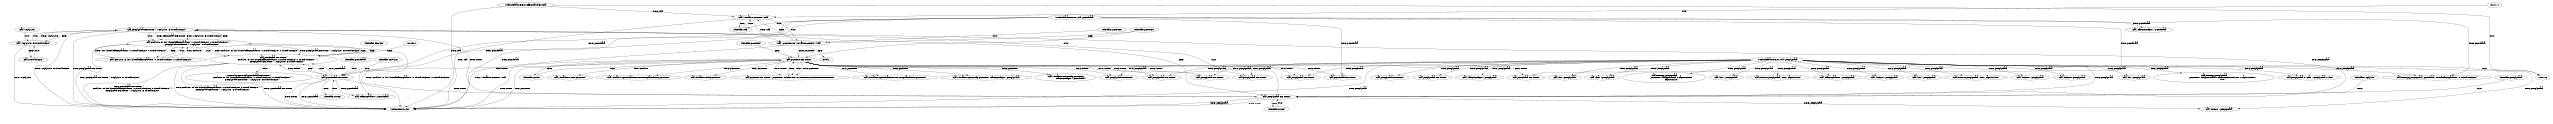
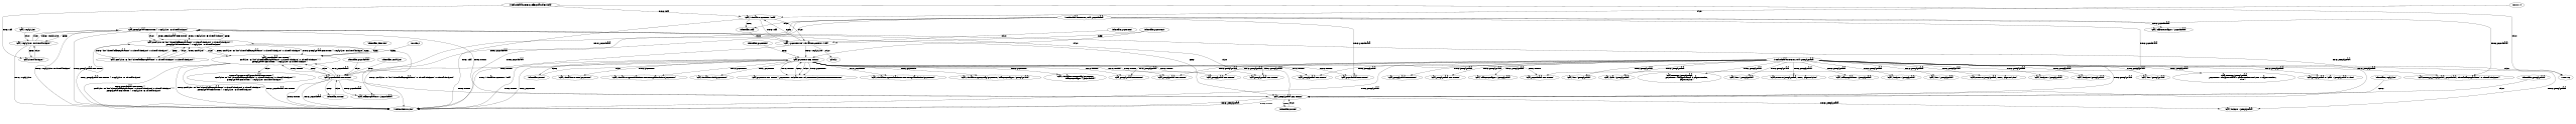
  digraph {
    n1 [label="(Call,pReplyData == NULL || *replySize != sizeof(int32_t))"]
    n2 [label="(Call,pReplyData == NULL)"]
    n3 [label="(Call,*replySize != sizeof(int32_t))"]
    n4 [label="(Call,cmdSize != (int)(sizeof(effect_param_t) + sizeof(uint32_t) + sizeof(uint32_t)) ||\n            pReplyData == NULL || *replySize != sizeof(int32_t))"]
    n5 [label="(MethodReturn,int)"]
    n6 [label="(Call,(int32_t *)pReplyData)"]
    n7 [label="(Identifier,NULL)"]
    n8 [label="(Call,sizeof(int32_t))"]
    n9 [label="(Call,pCmdData == NULL ||\n             cmdSize != (int)(sizeof(effect_param_t) + sizeof(uint32_t) + sizeof(uint32_t)) ||\n            pReplyData == NULL || *replySize != sizeof(int32_t))"]
    n10 [label="(Call,cmdSize != (int)(sizeof(effect_param_t) + sizeof(uint32_t) + sizeof(uint32_t)))"]
    n11 [label="(MethodParameterIn,void *pReplyData)"]
    n12 [label="(Call,memset(pReplyData, 0x80, captureSize))"]
    n13 [label="(Call,(int32_t *)pReplyData)"]
    n14 [label="(Call,(int32_t*)pReplyData)"]
    n15 [label="(Call,pReplyData == NULL)"]
    n16 [label="(Call,(int *)pReplyData)"]
    n17 [label="(Call,memcpy(pReplyData,\n                           pContext->mCaptureBuf + CAPTURE_BUF_SIZE + capturePoint,\n                           size))"]
    n18 [label="(Call,pReplyData = (char *)pReplyData + size)"]
    n19 [label="(Call,pReplyData == NULL)"]
    n20 [label="(Call,pReplyData == NULL)"]
    n21 [label="(Call,(effect_config_t *)pReplyData)"]
    n22 [label="(Call,pReplyData == NULL)"]
    n23 [label="(Call,(int *)pReplyData)"]
    n24 [label="(Call,(char *)pReplyData)"]
    n25 [label="(Call,memcpy(pReplyData,\n                       pContext->mCaptureBuf + capturePoint,\n                       captureSize))"]
    n26 [label="(Call,(int *) pReplyData)"]
    n27 [label="(Call,pReplyData == NULL)"]
    n28 [label="(Call,memset(pReplyData, 0x80, captureSize))"]
    n29 [label="(Call,pReplyData == NULL)"]
    n30 [label="(Call,(effect_param_t *)pReplyData)"]
    n31 [label="(Call,(int32_t *)pReplyData)"]
    n32 [label="(Call,memcpy(pReplyData, pCmdData, sizeof(effect_param_t) + sizeof(uint32_t)))"]
    n33 [label="(Call,pReplyData == NULL)"]
    n34 [label="(Call,(int *) pReplyData)"]
    1000102
    n36 [label="(Call,pCmdData == NULL)"]
    n37 [label="(Identifier,NULL)"]
    n38 [label="(Call,(effect_param_t *)pCmdData)"]
    n39 [label="(ControlStructure,if (pCmdData == NULL ||\n             cmdSize != (int)(sizeof(effect_param_t) + sizeof(uint32_t) + sizeof(uint32_t)) ||\n            pReplyData == NULL || *replySize != sizeof(int32_t)))"]
    n40 [label="(MethodParameterIn,void *pCmdData)"]
    n41 [label="(Call,pCmdData == NULL)"]
    n42 [label="(Call,pCmdData == NULL)"]
    n43 [label="(Call,(effect_config_t *) pCmdData)"]
    n44 [label="(Identifier,self)"]
    n45 [label="(Call,pContext == NULL)"]
    n46 [label="(Call,Visualizer_getDeltaTimeMsFromUpdatedTime(pContext))"]
    n47 [label="(Call,Visualizer_getConfig(pContext, (effect_config_t *)pReplyData))"]
    n48 [label="(Call,Visualizer_setConfig(pContext,\n                 (effect_config_t *) pCmdData))"]
    n49 [label="(Identifier,NULL)"]
    n50 [label="(Call,Visualizer_reset(pContext))"]
    n51 [label="(Call,Visualizer_getDeltaTimeMsFromUpdatedTime(pContext))"]
    n52 [label="(Call,Visualizer_init(pContext))"]
    n53 [label="(Call,pContext == NULL || pContext->mState == VISUALIZER_STATE_UNINITIALIZED)"]
    n54 [label="(Call,* pContext = (VisualizerContext *)self)"]
    n55 [label="(Call,(VisualizerContext *)self)"]
    n56 [label="(Block,)"]
    n57 [label="(MethodParameterIn,effect_handle_t self)"]
    n58 [label="(Identifier,cmdSize)"]
    n59 [label="(Identifier,pContext)"]
    n60 [label="(Call,*replySize)"]
    n61 [label="(Identifier,replySize)"]
    n62 [label="(Identifier,EINVAL)"]
    n63 [label="(Identifier,pContext)"]
    n64 [label="(Identifier,pCmdData)"]
    n65 [label="(Identifier,pContext)"]
    n66 [label="(Identifier,pReplyData)"]
    1000114
    1000502
    n1 -> n2 [label="CFG: "]
    n1 -> n3 [label="CFG: "]
    n1 -> n4 [label="AST: "]
    n1 -> n4 [label="DDG: pReplyData == NULL"]
    n1 -> n4 [label="DDG: *replySize != sizeof(int32_t)"]
    n1 -> n5 [label="DDG: *replySize != sizeof(int32_t)"]
    n1 -> n5 [label="DDG: pReplyData == NULL"]
    n2 -> n1 [label="AST: "]
    n2 -> n1 [label="DDG: pReplyData"]
    n2 -> n1 [label="DDG: NULL"]
    n2 -> n5 [label="DDG: NULL"]
    n2 -> n5 [label="DDG: pReplyData"]
    n2 -> n6 [label="DDG: pReplyData"]
    n2 -> n7 [label="CFG: "]
    n3 -> n1 [label="AST: "]
    n3 -> n1 [label="DDG: *replySize"]
    n3 -> n5 [label="DDG: *replySize"]
    n3 -> n8 [label="CFG: "]
    n4 -> n1 [label="CFG: "]
    n4 -> n5 [label="DDG: pReplyData == NULL || *replySize != sizeof(int32_t)"]
    n4 -> n5 [label="DDG: cmdSize != (int)(sizeof(effect_param_t) + sizeof(uint32_t) + sizeof(uint32_t))"]
    n4 -> n9 [label="AST: "]
    n4 -> n9 [label="DDG: cmdSize != (int)(sizeof(effect_param_t) + sizeof(uint32_t) + sizeof(uint32_t))"]
    n4 -> n9 [label="DDG: pReplyData == NULL || *replySize != sizeof(int32_t)"]
    n4 -> n10 [label="CFG: "]
    n7 -> n2 [label="AST: "]
    n8 -> n3 [label="AST: "]
    n9 -> n4 [label="CFG: "]
    n9 -> n5 [label="DDG: pCmdData == NULL ||\n             cmdSize != (int)(sizeof(effect_param_t) + sizeof(uint32_t) + sizeof(uint32_t)) ||\n            pReplyData == NULL || *replySize != sizeof(int32_t)"]
    n9 -> n5 [label="DDG: cmdSize != (int)(sizeof(effect_param_t) + sizeof(uint32_t) + sizeof(uint32_t)) ||\n            pReplyData == NULL || *replySize != sizeof(int32_t)"]
    n9 -> n5 [label="DDG: pCmdData == NULL"]
    n9 -> n36 [label="CFG: "]
    n9 -> n39 [label="AST: "]
    n10 -> n4 [label="AST: "]
    n10 -> n4 [label="DDG: cmdSize"]
    n10 -> n4 [label="DDG: (int)(sizeof(effect_param_t) + sizeof(uint32_t) + sizeof(uint32_t))"]
    n11 -> n2 [label="DDG: pReplyData"]
    n11 -> n5 [label="DDG: pReplyData"]
    n11 -> n6 [label="DDG: pReplyData"]
    n11 -> n12 [label="DDG: pReplyData"]
    n11 -> n13 [label="DDG: pReplyData"]
    n11 -> n14 [label="DDG: pReplyData"]
    n11 -> n15 [label="DDG: pReplyData"]
    n11 -> n16 [label="DDG: pReplyData"]
    n11 -> n17 [label="DDG: pReplyData"]
    n11 -> n18 [label="DDG: pReplyData"]
    n11 -> n19 [label="DDG: pReplyData"]
    n11 -> n20 [label="DDG: pReplyData"]
    n11 -> n21 [label="DDG: pReplyData"]
    n11 -> n22 [label="DDG: pReplyData"]
    n11 -> n23 [label="DDG: pReplyData"]
    n11 -> n24 [label="DDG: pReplyData"]
    n11 -> n25 [label="DDG: pReplyData"]
    n11 -> n26 [label="DDG: pReplyData"]
    n11 -> n27 [label="DDG: pReplyData"]
    n11 -> n28 [label="DDG: pReplyData"]
    n11 -> n29 [label="DDG: pReplyData"]
    n11 -> n30 [label="DDG: pReplyData"]
    n11 -> n31 [label="DDG: pReplyData"]
    n11 -> n32 [label="DDG: pReplyData"]
    n11 -> n33 [label="DDG: pReplyData"]
    n11 -> n34 [label="DDG: pReplyData"]
    n11 -> 1000102 [label="AST: "]
    n36 -> n2 [label="DDG: NULL"]
    n36 -> n5 [label="DDG: NULL"]
    n36 -> n5 [label="DDG: pCmdData"]
    n36 -> n9 [label="AST: "]
    n36 -> n9 [label="DDG: pCmdData"]
    n36 -> n9 [label="DDG: NULL"]
    n36 -> n37 [label="CFG: "]
    n36 -> n38 [label="DDG: pCmdData"]
    n37 -> n36 [label="AST: "]
    n40 -> n5 [label="DDG: pCmdData"]
    n40 -> n32 [label="DDG: pCmdData"]
    n40 -> n36 [label="DDG: pCmdData"]
    n40 -> n38 [label="DDG: pCmdData"]
    n40 -> n41 [label="DDG: pCmdData"]
    n40 -> n42 [label="DDG: pCmdData"]
    n40 -> n43 [label="DDG: pCmdData"]
    n40 -> n44 [label="AST: "]
-   n44 -> n55 [label="AST: "]
+   n44 -> n54 [label="AST: "]
    n45 -> n5 [label="DDG: NULL"]
    n45 -> n5 [label="DDG: pContext"]
    n45 -> n15 [label="DDG: NULL"]
    n45 -> n22 [label="DDG: NULL"]
    n45 -> n27 [label="DDG: NULL"]
    n45 -> n29 [label="DDG: NULL"]
    n45 -> n33 [label="DDG: NULL"]
    n45 -> n36 [label="DDG: NULL"]
    n45 -> n41 [label="DDG: NULL"]
    n45 -> n42 [label="DDG: NULL"]
    n45 -> n46 [label="DDG: pContext"]
    n45 -> n47 [label="DDG: pContext"]
    n45 -> n48 [label="DDG: pContext"]
    n45 -> n49 [label="CFG: "]
-   n45 -> n50 [label="DDG: cmdSize"]
+   n45 -> n50 [label="DDG: pContext"]
    n45 -> n51 [label="DDG: pContext"]
    n45 -> n52 [label="DDG: pContext"]
    n45 -> n53 [label="AST: "]
    n45 -> n53 [label="DDG: pContext"]
    n45 -> n53 [label="DDG: NULL"]
    n49 -> n45 [label="AST: "]
    n53 -> n45 [label="CFG: "]
    n54 -> n5 [label="DDG: (VisualizerContext *)self"]
-   n54 -> n45 [label="DDG: pContext"]
+   n54 -> n45 [label="DDG: *replySize"]
    n54 -> n55 [label="CFG: "]
-   n54 -> n56 [label="CFG: "]
+   n54 -> n56 [label="AST: "]
    n55 -> n5 [label="DDG: self"]
    n55 -> n44 [label="CFG: "]
    n55 -> n54 [label="AST: "]
    n55 -> n54 [label="DDG: self"]
-   n57 -> n5 [label="DDG: self"]
+   n57 -> n8 [label="DDG: self"]
    n57 -> 1000102 [label="AST: "]
    n57 -> n55 [label="DDG: self"]
    n58 -> n36 [label="CFG: "]
    n59 -> n54 [label="AST: "]
    n60 -> n3 [label="AST: "]
    n61 -> n2 [label="CFG: "]
    n62 -> n9 [label="CFG: "]
    n63 -> n45 [label="AST: "]
    n63 -> n54 [label="CFG: "]
    n64 -> n36 [label="AST: "]
    n65 -> n45 [label="CFG: "]
    n66 -> n2 [label="AST: "]
    1000114 -> n55 [label="AST: "]
    1000502 -> n9 [label="CFG: "]
  }
